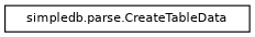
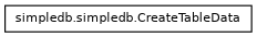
  digraph {
    rankdir=LR
-   n1 [color=black fillcolor=white fontname=Helvetica fontsize=10 height=0.2 label="simpledb.parse.CreateTableData" shape=record style=filled width=0.4]
+   n1 [color=black fillcolor=white fontname=Helvetica fontsize=10 height=0.2 label="simpledb.simpledb.CreateTableData" shape=record style=filled width=0.4]
  }
